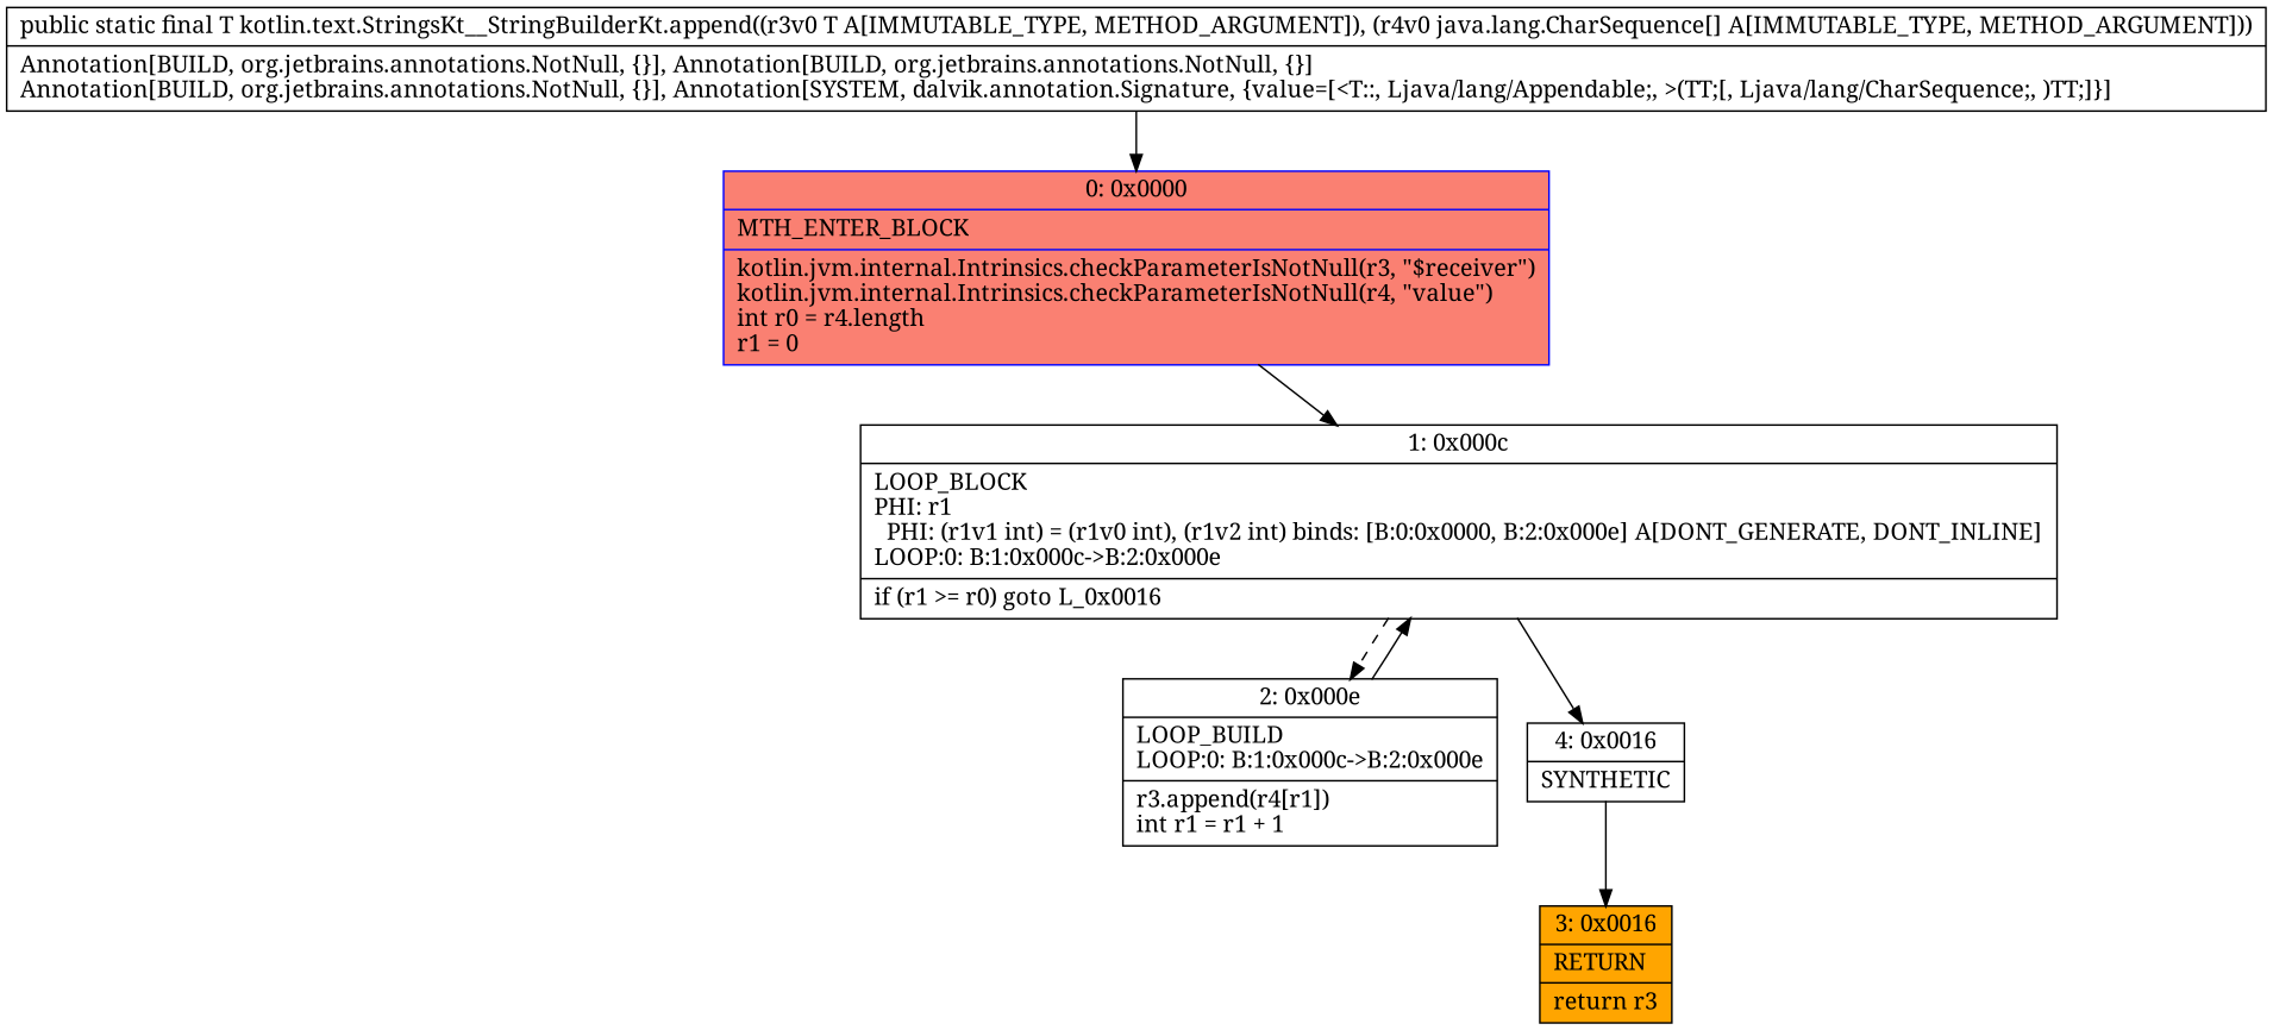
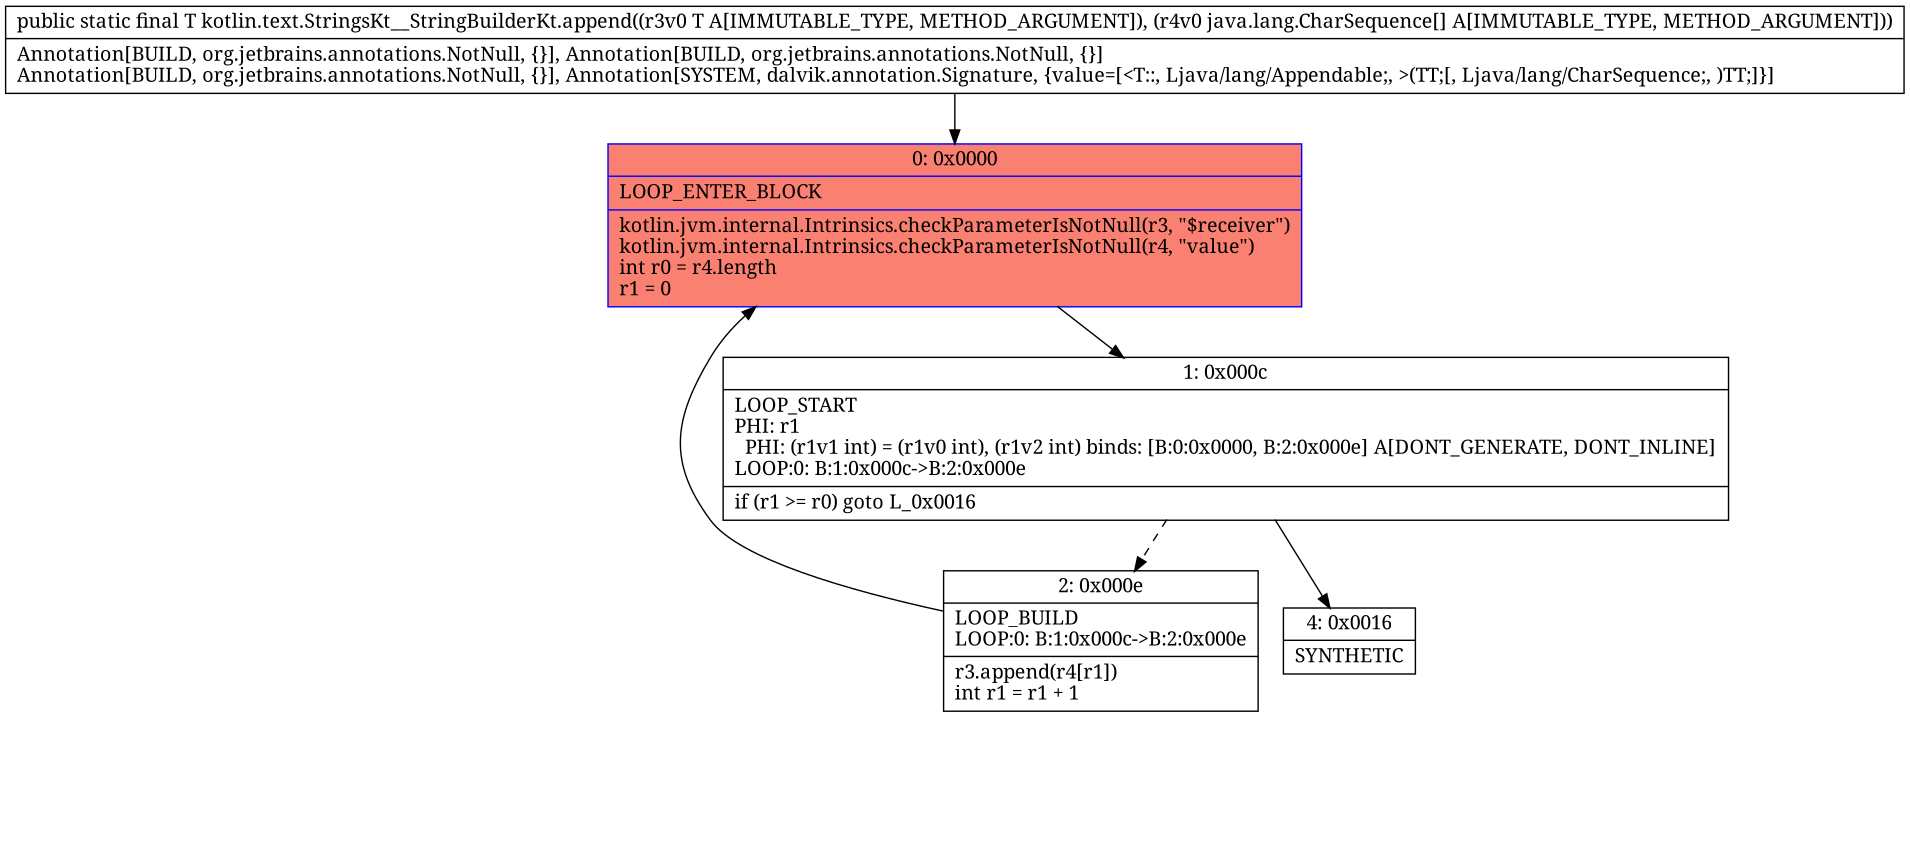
  digraph {
    fontname="Noto Serif"
    node [color=black fillcolor=white fontname="Noto Serif" shape=record style=filled]
    edge [fontname="Noto Serif"]
-   n1 [color=blue fillcolor=salmon label="{0\:\ 0x0000|MTH_ENTER_BLOCK\l|kotlin.jvm.internal.Intrinsics.checkParameterIsNotNull(r3, \"$receiver\")\lkotlin.jvm.internal.Intrinsics.checkParameterIsNotNull(r4, \"value\")\lint r0 = r4.length\lr1 = 0\l}"]
-   n2 [label="{1\:\ 0x000c|LOOP_BLOCK\lPHI: r1 \l  PHI: (r1v1 int) = (r1v0 int), (r1v2 int) binds: [B:0:0x0000, B:2:0x000e] A[DONT_GENERATE, DONT_INLINE]\lLOOP:0: B:1:0x000c\-\>B:2:0x000e\l|if (r1 \>= r0) goto L_0x0016\l}"]
+   n1 [color=blue fillcolor=salmon label="{0\:\ 0x0000|LOOP_ENTER_BLOCK\l|kotlin.jvm.internal.Intrinsics.checkParameterIsNotNull(r3, \"$receiver\")\lkotlin.jvm.internal.Intrinsics.checkParameterIsNotNull(r4, \"value\")\lint r0 = r4.length\lr1 = 0\l}"]
+   n2 [label="{1\:\ 0x000c|LOOP_START\lPHI: r1 \l  PHI: (r1v1 int) = (r1v0 int), (r1v2 int) binds: [B:0:0x0000, B:2:0x000e] A[DONT_GENERATE, DONT_INLINE]\lLOOP:0: B:1:0x000c\-\>B:2:0x000e\l|if (r1 \>= r0) goto L_0x0016\l}"]
    n3 [label="{2\:\ 0x000e|LOOP_BUILD\lLOOP:0: B:1:0x000c\-\>B:2:0x000e\l|r3.append(r4[r1])\lint r1 = r1 + 1\l}"]
    n4 [label="{4\:\ 0x0016|SYNTHETIC\l}"]
-   n5 [fillcolor=orange label="{3\:\ 0x0016|RETURN\l|return r3\l}"]
    n6 [label="{public static final T kotlin.text.StringsKt__StringBuilderKt.append((r3v0 T A[IMMUTABLE_TYPE, METHOD_ARGUMENT]), (r4v0 java.lang.CharSequence[] A[IMMUTABLE_TYPE, METHOD_ARGUMENT]))  | Annotation[BUILD, org.jetbrains.annotations.NotNull, \{\}], Annotation[BUILD, org.jetbrains.annotations.NotNull, \{\}]\lAnnotation[BUILD, org.jetbrains.annotations.NotNull, \{\}], Annotation[SYSTEM, dalvik.annotation.Signature, \{value=[\<T::, Ljava\/lang\/Appendable;, \>(TT;[, Ljava\/lang\/CharSequence;, )TT;]\}]\l}"]
    n1 -> n2
    n2 -> n3 [style=dashed]
    n2 -> n4
-   n3 -> n2
-   n4 -> n5
+   n3 -> n1
    n6 -> n1
  }
